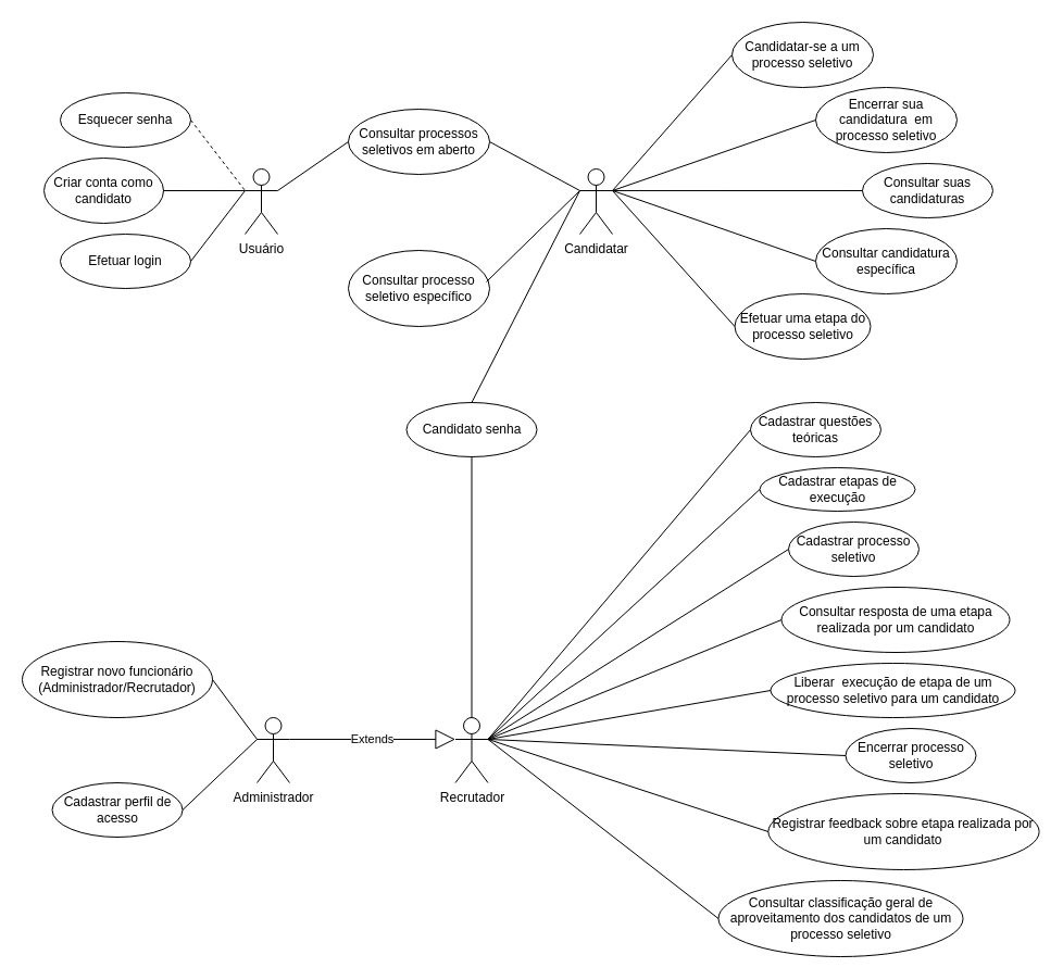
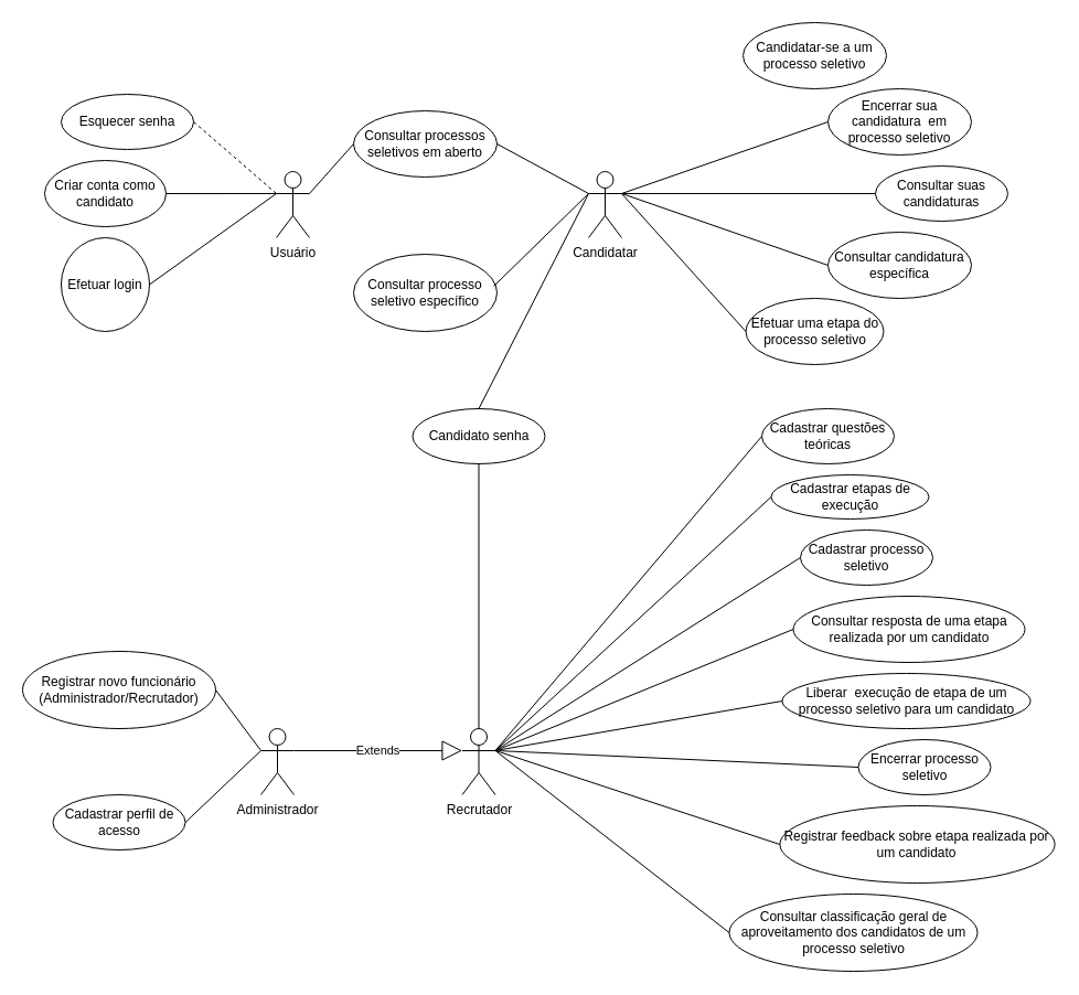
  <mxCell id="0" />
  <mxCell id="1" parent="0" />
- <mxCell id="2" value="Usuário" style="shape=umlActor;verticalLabelPosition=bottom;verticalAlign=top;html=1;" parent="1" vertex="1"><mxGeometry x="225" y="155" width="30" height="60" as="geometry" /></mxCell>
+ <mxCell id="2" value="Usuário" style="shape=umlActor;verticalLabelPosition=bottom;verticalAlign=top;html=1;" parent="1" vertex="1"><mxGeometry x="250" y="155" width="30" height="60" as="geometry" /></mxCell>
  <mxCell id="3" value="Consultar processos seletivos em aberto" style="ellipse;whiteSpace=wrap;html=1;" parent="1" vertex="1"><mxGeometry x="320" y="100" width="130" height="60" as="geometry" /></mxCell>
  <mxCell id="4" value="Consultar processo seletivo específico" style="ellipse;whiteSpace=wrap;html=1;" parent="1" vertex="1"><mxGeometry x="320" y="230" width="130" height="70" as="geometry" /></mxCell>
- <mxCell id="5" value="Efetuar login" style="ellipse;whiteSpace=wrap;html=1;" parent="1" vertex="1"><mxGeometry x="55" y="215" width="120" height="50" as="geometry" /></mxCell>
+ <mxCell id="5" value="Efetuar login" style="ellipse;whiteSpace=wrap;html=1;" parent="1" vertex="1"><mxGeometry x="55" y="215" width="80" height="85" as="geometry" /></mxCell>
  <mxCell id="6" value="Criar conta como candidato" style="ellipse;whiteSpace=wrap;html=1;" parent="1" vertex="1"><mxGeometry x="40" y="145" width="110" height="60" as="geometry" /></mxCell>
  <mxCell id="7" value="" style="endArrow=none;html=1;rounded=0;exitX=1;exitY=0.5;exitDx=0;exitDy=0;entryX=0;entryY=0.333;entryDx=0;entryDy=0;entryPerimeter=0;" parent="1" source="6" target="2" edge="1"><mxGeometry width="50" height="50" relative="1" as="geometry"><mxPoint x="225" y="335" as="sourcePoint" /><mxPoint x="275" y="285" as="targetPoint" /></mxGeometry></mxCell>
  <mxCell id="8" value="" style="endArrow=none;html=1;rounded=0;exitX=1;exitY=0.5;exitDx=0;exitDy=0;entryX=0;entryY=0.333;entryDx=0;entryDy=0;entryPerimeter=0;" parent="1" source="5" target="2" edge="1"><mxGeometry width="50" height="50" relative="1" as="geometry"><mxPoint x="335" y="325" as="sourcePoint" /><mxPoint x="385" y="275" as="targetPoint" /></mxGeometry></mxCell>
  <mxCell id="9" value="Candidatar" style="shape=umlActor;verticalLabelPosition=bottom;verticalAlign=top;html=1;outlineConnect=0;" parent="1" vertex="1"><mxGeometry x="533" y="155" width="30" height="60" as="geometry" /></mxCell>
  <mxCell id="10" value="" style="endArrow=none;html=1;rounded=0;exitX=0;exitY=0.333;exitDx=0;exitDy=0;exitPerimeter=0;entryX=1;entryY=0.5;entryDx=0;entryDy=0;" parent="1" source="9" target="3" edge="1"><mxGeometry width="50" height="50" relative="1" as="geometry"><mxPoint x="600" y="100" as="sourcePoint" /><mxPoint x="650" y="50" as="targetPoint" /></mxGeometry></mxCell>
  <mxCell id="11" value="" style="endArrow=none;html=1;rounded=0;entryX=0;entryY=0.333;entryDx=0;entryDy=0;entryPerimeter=0;exitX=0.977;exitY=0.414;exitDx=0;exitDy=0;exitPerimeter=0;" parent="1" source="4" target="9" edge="1"><mxGeometry width="50" height="50" relative="1" as="geometry"><mxPoint x="560" y="270" as="sourcePoint" /><mxPoint x="610" y="220" as="targetPoint" /></mxGeometry></mxCell>
  <mxCell id="12" value="" style="endArrow=none;html=1;rounded=0;entryX=0;entryY=0.5;entryDx=0;entryDy=0;exitX=1;exitY=0.333;exitDx=0;exitDy=0;exitPerimeter=0;" parent="1" source="2" target="3" edge="1"><mxGeometry width="50" height="50" relative="1" as="geometry"><mxPoint x="230" y="240" as="sourcePoint" /><mxPoint x="280" y="190" as="targetPoint" /></mxGeometry></mxCell>
  <mxCell id="13" value="Candidatar-se a um processo seletivo" style="ellipse;whiteSpace=wrap;html=1;" parent="1" vertex="1"><mxGeometry x="673" y="20" width="130" height="60" as="geometry" /></mxCell>
- <mxCell id="14" value="" style="endArrow=none;html=1;rounded=0;exitX=1;exitY=0.333;exitDx=0;exitDy=0;exitPerimeter=0;entryX=0;entryY=0.5;entryDx=0;entryDy=0;" parent="1" source="9" target="13" edge="1"><mxGeometry width="50" height="50" relative="1" as="geometry"><mxPoint x="763" y="290" as="sourcePoint" /><mxPoint x="813" y="240" as="targetPoint" /></mxGeometry></mxCell>
  <mxCell id="15" value="Encerrar sua candidatura&amp;nbsp; em processo seletivo" style="ellipse;whiteSpace=wrap;html=1;" parent="1" vertex="1"><mxGeometry x="750" y="80" width="130" height="60" as="geometry" /></mxCell>
  <mxCell id="16" value="" style="endArrow=none;html=1;rounded=0;exitX=1;exitY=0.333;exitDx=0;exitDy=0;exitPerimeter=0;entryX=0;entryY=0.5;entryDx=0;entryDy=0;" parent="1" source="9" target="15" edge="1"><mxGeometry width="50" height="50" relative="1" as="geometry"><mxPoint x="673" y="410" as="sourcePoint" /><mxPoint x="743" y="330" as="targetPoint" /></mxGeometry></mxCell>
  <mxCell id="17" value="Consultar suas candidaturas" style="ellipse;whiteSpace=wrap;html=1;" parent="1" vertex="1"><mxGeometry x="793" y="150" width="120" height="50" as="geometry" /></mxCell>
  <mxCell id="18" value="Consultar candidatura específica" style="ellipse;whiteSpace=wrap;html=1;" parent="1" vertex="1"><mxGeometry x="750" y="210" width="130" height="60" as="geometry" /></mxCell>
  <mxCell id="19" value="Efetuar uma etapa do processo seletivo" style="ellipse;whiteSpace=wrap;html=1;" parent="1" vertex="1"><mxGeometry x="675.5" y="270" width="125" height="60" as="geometry" /></mxCell>
  <mxCell id="20" value="" style="endArrow=none;html=1;rounded=0;exitX=1;exitY=0.333;exitDx=0;exitDy=0;exitPerimeter=0;" parent="1" source="9" target="17" edge="1"><mxGeometry width="50" height="50" relative="1" as="geometry"><mxPoint x="793" y="370" as="sourcePoint" /><mxPoint x="843" y="320" as="targetPoint" /></mxGeometry></mxCell>
  <mxCell id="21" value="" style="endArrow=none;html=1;rounded=0;exitX=1;exitY=0.333;exitDx=0;exitDy=0;exitPerimeter=0;entryX=0;entryY=0.5;entryDx=0;entryDy=0;" parent="1" source="9" target="19" edge="1"><mxGeometry width="50" height="50" relative="1" as="geometry"><mxPoint x="763" y="400" as="sourcePoint" /><mxPoint x="813" y="350" as="targetPoint" /></mxGeometry></mxCell>
  <mxCell id="22" value="" style="endArrow=none;html=1;rounded=0;exitX=1;exitY=0.333;exitDx=0;exitDy=0;exitPerimeter=0;entryX=0;entryY=0.5;entryDx=0;entryDy=0;" parent="1" source="9" target="18" edge="1"><mxGeometry width="50" height="50" relative="1" as="geometry"><mxPoint x="873" y="360" as="sourcePoint" /><mxPoint x="923" y="310" as="targetPoint" /></mxGeometry></mxCell>
  <mxCell id="23" value="Recrutador" style="shape=umlActor;verticalLabelPosition=bottom;verticalAlign=top;html=1;outlineConnect=0;" parent="1" vertex="1"><mxGeometry x="418.5" y="660" width="30" height="60" as="geometry" /></mxCell>
  <mxCell id="24" value="Esquecer senha" style="ellipse;whiteSpace=wrap;html=1;" parent="1" vertex="1"><mxGeometry x="55" y="85" width="120" height="50" as="geometry" /></mxCell>
  <mxCell id="25" value="" style="endArrow=none;html=1;rounded=0;exitX=1;exitY=0.5;exitDx=0;exitDy=0;entryX=0;entryY=0.333;entryDx=0;entryDy=0;entryPerimeter=0;dashed=1;" parent="1" source="24" target="2" edge="1"><mxGeometry width="50" height="50" relative="1" as="geometry"><mxPoint x="210" y="155" as="sourcePoint" /><mxPoint x="280" y="75" as="targetPoint" /></mxGeometry></mxCell>
  <mxCell id="26" value="Candidato senha" style="ellipse;whiteSpace=wrap;html=1;" parent="1" vertex="1"><mxGeometry x="373.5" y="370" width="120" height="50" as="geometry" /></mxCell>
  <mxCell id="27" value="" style="endArrow=none;html=1;rounded=0;entryX=0;entryY=0.333;entryDx=0;entryDy=0;entryPerimeter=0;exitX=0.5;exitY=0;exitDx=0;exitDy=0;" parent="1" source="26" target="9" edge="1"><mxGeometry width="50" height="50" relative="1" as="geometry"><mxPoint x="470" y="320" as="sourcePoint" /><mxPoint x="520" y="270" as="targetPoint" /></mxGeometry></mxCell>
  <mxCell id="28" value="Cadastrar questões teóricas" style="ellipse;whiteSpace=wrap;html=1;" parent="1" vertex="1"><mxGeometry x="690" y="370" width="120" height="50" as="geometry" /></mxCell>
  <mxCell id="29" value="" style="endArrow=none;html=1;rounded=0;exitX=1;exitY=0.333;exitDx=0;exitDy=0;exitPerimeter=0;entryX=0;entryY=0.5;entryDx=0;entryDy=0;" parent="1" source="23" target="28" edge="1"><mxGeometry width="50" height="50" relative="1" as="geometry"><mxPoint x="800" y="400" as="sourcePoint" /><mxPoint x="850" y="350" as="targetPoint" /></mxGeometry></mxCell>
  <mxCell id="30" value="Cadastrar etapas de execução" style="ellipse;whiteSpace=wrap;html=1;" parent="1" vertex="1"><mxGeometry x="698.5" y="430" width="143" height="40" as="geometry" /></mxCell>
  <mxCell id="31" value="" style="endArrow=none;html=1;rounded=0;exitX=1;exitY=0.333;exitDx=0;exitDy=0;exitPerimeter=0;entryX=0;entryY=0.5;entryDx=0;entryDy=0;" parent="1" source="23" target="30" edge="1"><mxGeometry width="50" height="50" relative="1" as="geometry"><mxPoint x="718.5" y="630" as="sourcePoint" /><mxPoint x="768.5" y="580" as="targetPoint" /></mxGeometry></mxCell>
  <mxCell id="32" value="Cadastrar processo seletivo" style="ellipse;whiteSpace=wrap;html=1;" parent="1" vertex="1"><mxGeometry x="725" y="480" width="120" height="50" as="geometry" /></mxCell>
  <mxCell id="33" value="" style="endArrow=none;html=1;rounded=0;exitX=1;exitY=0.333;exitDx=0;exitDy=0;exitPerimeter=0;entryX=0;entryY=0.5;entryDx=0;entryDy=0;" parent="1" source="23" target="32" edge="1"><mxGeometry width="50" height="50" relative="1" as="geometry"><mxPoint x="668.5" y="550" as="sourcePoint" /><mxPoint x="718.5" y="500" as="targetPoint" /></mxGeometry></mxCell>
  <mxCell id="34" value="Consultar resposta de uma etapa realizada por um candidato" style="ellipse;whiteSpace=wrap;html=1;" parent="1" vertex="1"><mxGeometry x="718.5" y="540" width="210" height="60" as="geometry" /></mxCell>
  <mxCell id="35" value="" style="endArrow=none;html=1;rounded=0;exitX=1;exitY=0.333;exitDx=0;exitDy=0;exitPerimeter=0;entryX=0;entryY=0.5;entryDx=0;entryDy=0;" parent="1" source="23" target="34" edge="1"><mxGeometry width="50" height="50" relative="1" as="geometry"><mxPoint x="568.5" y="650" as="sourcePoint" /><mxPoint x="618.5" y="600" as="targetPoint" /></mxGeometry></mxCell>
  <mxCell id="36" value="Liberar&amp;nbsp; execução de etapa de um processo seletivo para um candidato" style="ellipse;whiteSpace=wrap;html=1;" parent="1" vertex="1"><mxGeometry x="708.5" y="610" width="225" height="50" as="geometry" /></mxCell>
  <mxCell id="37" value="" style="endArrow=none;html=1;rounded=0;exitX=1;exitY=0.333;exitDx=0;exitDy=0;exitPerimeter=0;entryX=0;entryY=0.5;entryDx=0;entryDy=0;" parent="1" source="23" target="36" edge="1"><mxGeometry width="50" height="50" relative="1" as="geometry"><mxPoint x="638.5" y="660" as="sourcePoint" /><mxPoint x="688.5" y="610" as="targetPoint" /></mxGeometry></mxCell>
  <mxCell id="38" value="Encerrar processo seletivo" style="ellipse;whiteSpace=wrap;html=1;" parent="1" vertex="1"><mxGeometry x="777.5" y="670" width="120" height="50" as="geometry" /></mxCell>
  <mxCell id="39" value="" style="endArrow=none;html=1;rounded=0;exitX=1;exitY=0.333;exitDx=0;exitDy=0;exitPerimeter=0;entryX=0;entryY=0.5;entryDx=0;entryDy=0;" parent="1" source="23" target="38" edge="1"><mxGeometry width="50" height="50" relative="1" as="geometry"><mxPoint x="648.5" y="800" as="sourcePoint" /><mxPoint x="698.5" y="750" as="targetPoint" /></mxGeometry></mxCell>
  <mxCell id="40" value="Registrar feedback sobre etapa realizada por um candidato" style="ellipse;whiteSpace=wrap;html=1;" parent="1" vertex="1"><mxGeometry x="706.38" y="730" width="249.25" height="70" as="geometry" /></mxCell>
  <mxCell id="41" value="" style="endArrow=none;html=1;rounded=0;exitX=1;exitY=0.333;exitDx=0;exitDy=0;exitPerimeter=0;entryX=0;entryY=0.5;entryDx=0;entryDy=0;" parent="1" source="23" target="40" edge="1"><mxGeometry width="50" height="50" relative="1" as="geometry"><mxPoint x="598.5" y="760" as="sourcePoint" /><mxPoint x="648.5" y="710" as="targetPoint" /></mxGeometry></mxCell>
  <mxCell id="42" value="Consultar classificação geral de aproveitamento dos candidatos de um processo seletivo" style="ellipse;whiteSpace=wrap;html=1;" parent="1" vertex="1"><mxGeometry x="660.5" y="810" width="225" height="70" as="geometry" /></mxCell>
  <mxCell id="43" value="" style="endArrow=none;html=1;rounded=0;exitX=1;exitY=0.333;exitDx=0;exitDy=0;exitPerimeter=0;entryX=0;entryY=0.5;entryDx=0;entryDy=0;" parent="1" source="23" target="42" edge="1"><mxGeometry width="50" height="50" relative="1" as="geometry"><mxPoint x="598.5" y="830" as="sourcePoint" /><mxPoint x="648.5" y="780" as="targetPoint" /></mxGeometry></mxCell>
  <mxCell id="44" value="" style="endArrow=none;html=1;rounded=0;exitX=0.5;exitY=0;exitDx=0;exitDy=0;exitPerimeter=0;" parent="1" source="23" target="26" edge="1"><mxGeometry width="50" height="50" relative="1" as="geometry"><mxPoint x="410" y="540" as="sourcePoint" /><mxPoint x="460" y="490" as="targetPoint" /></mxGeometry></mxCell>
  <mxCell id="45" value="Administrador" style="shape=umlActor;verticalLabelPosition=bottom;verticalAlign=top;html=1;" parent="1" vertex="1"><mxGeometry x="236" y="660" width="30" height="60" as="geometry" /></mxCell>
  <mxCell id="46" value="Registrar novo funcionário (Administrador/Recrutador)" style="ellipse;whiteSpace=wrap;html=1;" parent="1" vertex="1"><mxGeometry x="20" y="590" width="175" height="70" as="geometry" /></mxCell>
  <mxCell id="47" value="" style="endArrow=none;html=1;rounded=0;exitX=1;exitY=0.5;exitDx=0;exitDy=0;entryX=0;entryY=0.333;entryDx=0;entryDy=0;entryPerimeter=0;" parent="1" source="46" target="45" edge="1"><mxGeometry width="50" height="50" relative="1" as="geometry"><mxPoint x="401" y="760" as="sourcePoint" /><mxPoint x="331" y="860" as="targetPoint" /></mxGeometry></mxCell>
  <mxCell id="48" value="Extends" style="endArrow=block;endSize=16;endFill=0;html=1;rounded=0;entryX=0;entryY=0.333;entryDx=0;entryDy=0;entryPerimeter=0;exitX=1;exitY=0.333;exitDx=0;exitDy=0;exitPerimeter=0;" parent="1" source="45" target="23" edge="1"><mxGeometry width="160" relative="1" as="geometry"><mxPoint x="208.5" y="780" as="sourcePoint" /><mxPoint x="368.5" y="780" as="targetPoint" /></mxGeometry></mxCell>
  <mxCell id="49" value="Cadastrar perfil de acesso" style="ellipse;whiteSpace=wrap;html=1;" parent="1" vertex="1"><mxGeometry x="47.5" y="720" width="120" height="50" as="geometry" /></mxCell>
  <mxCell id="50" value="" style="endArrow=none;html=1;rounded=0;entryX=0;entryY=0.333;entryDx=0;entryDy=0;entryPerimeter=0;exitX=1;exitY=0.5;exitDx=0;exitDy=0;" parent="1" source="49" target="45" edge="1"><mxGeometry width="50" height="50" relative="1" as="geometry"><mxPoint x="158.5" y="870" as="sourcePoint" /><mxPoint x="208.5" y="820" as="targetPoint" /></mxGeometry></mxCell>
